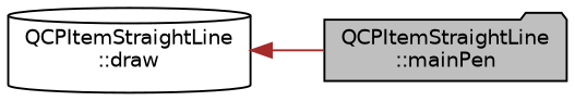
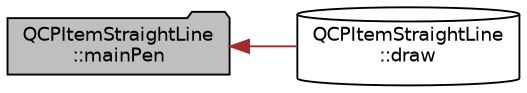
  digraph {
    rankdir=LR
    node [color=black fontname=Helvetica fontsize=10 style=filled]
    n1 [fillcolor=grey75 fontcolor=black height=0.2 label="QCPItemStraightLine\l::mainPen" shape=folder width=0.4]
    n2 [fillcolor=white height=0.2 label="QCPItemStraightLine\l::draw" shape=cylinder width=0.4]
-   n2 -> n1 [color=brown dir=back fontname=Helvetica fontsize=10 labelfontname=Helvetica labelfontsize=10 style=solid]
+   n1 -> n2 [color=brown dir=back fontname=Helvetica fontsize=10 labelfontname=Helvetica labelfontsize=10 style=solid]
  }
